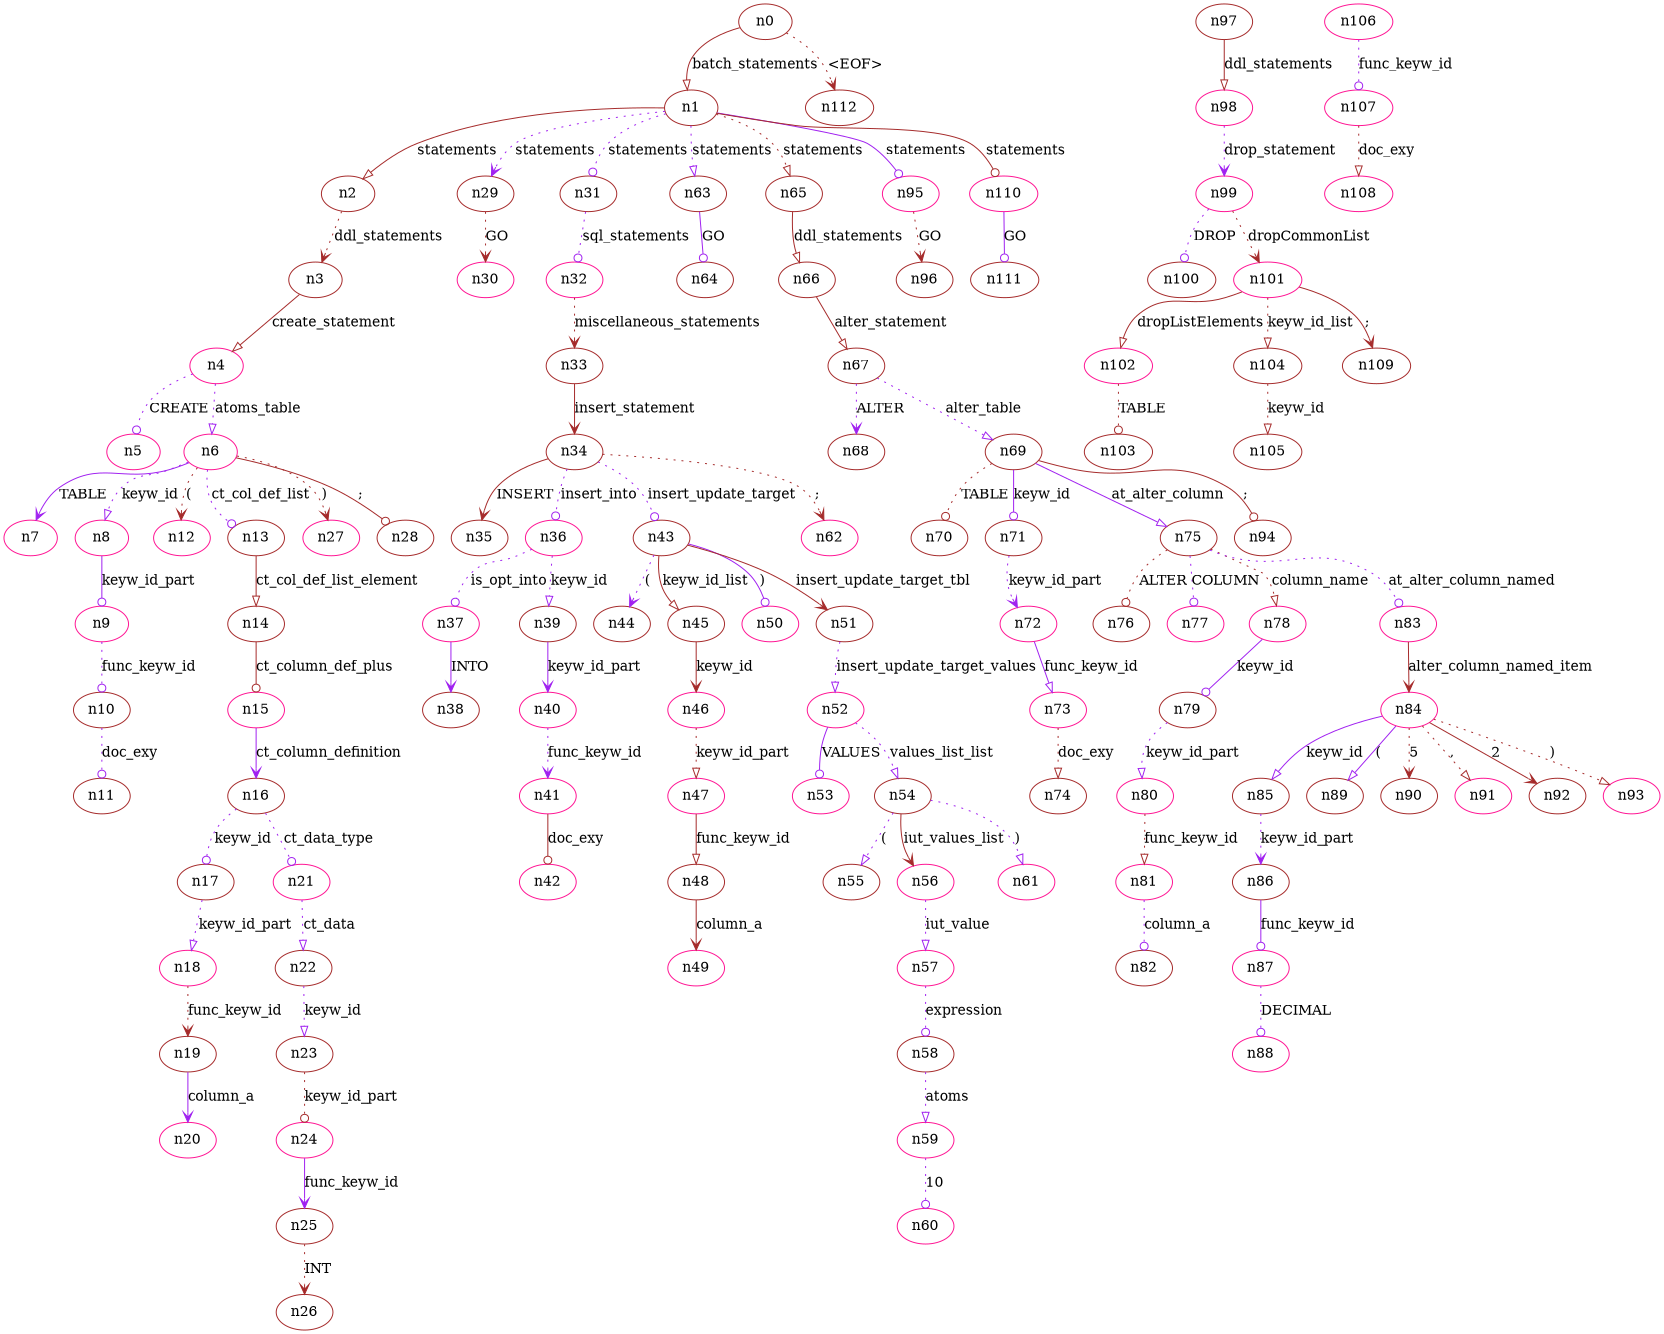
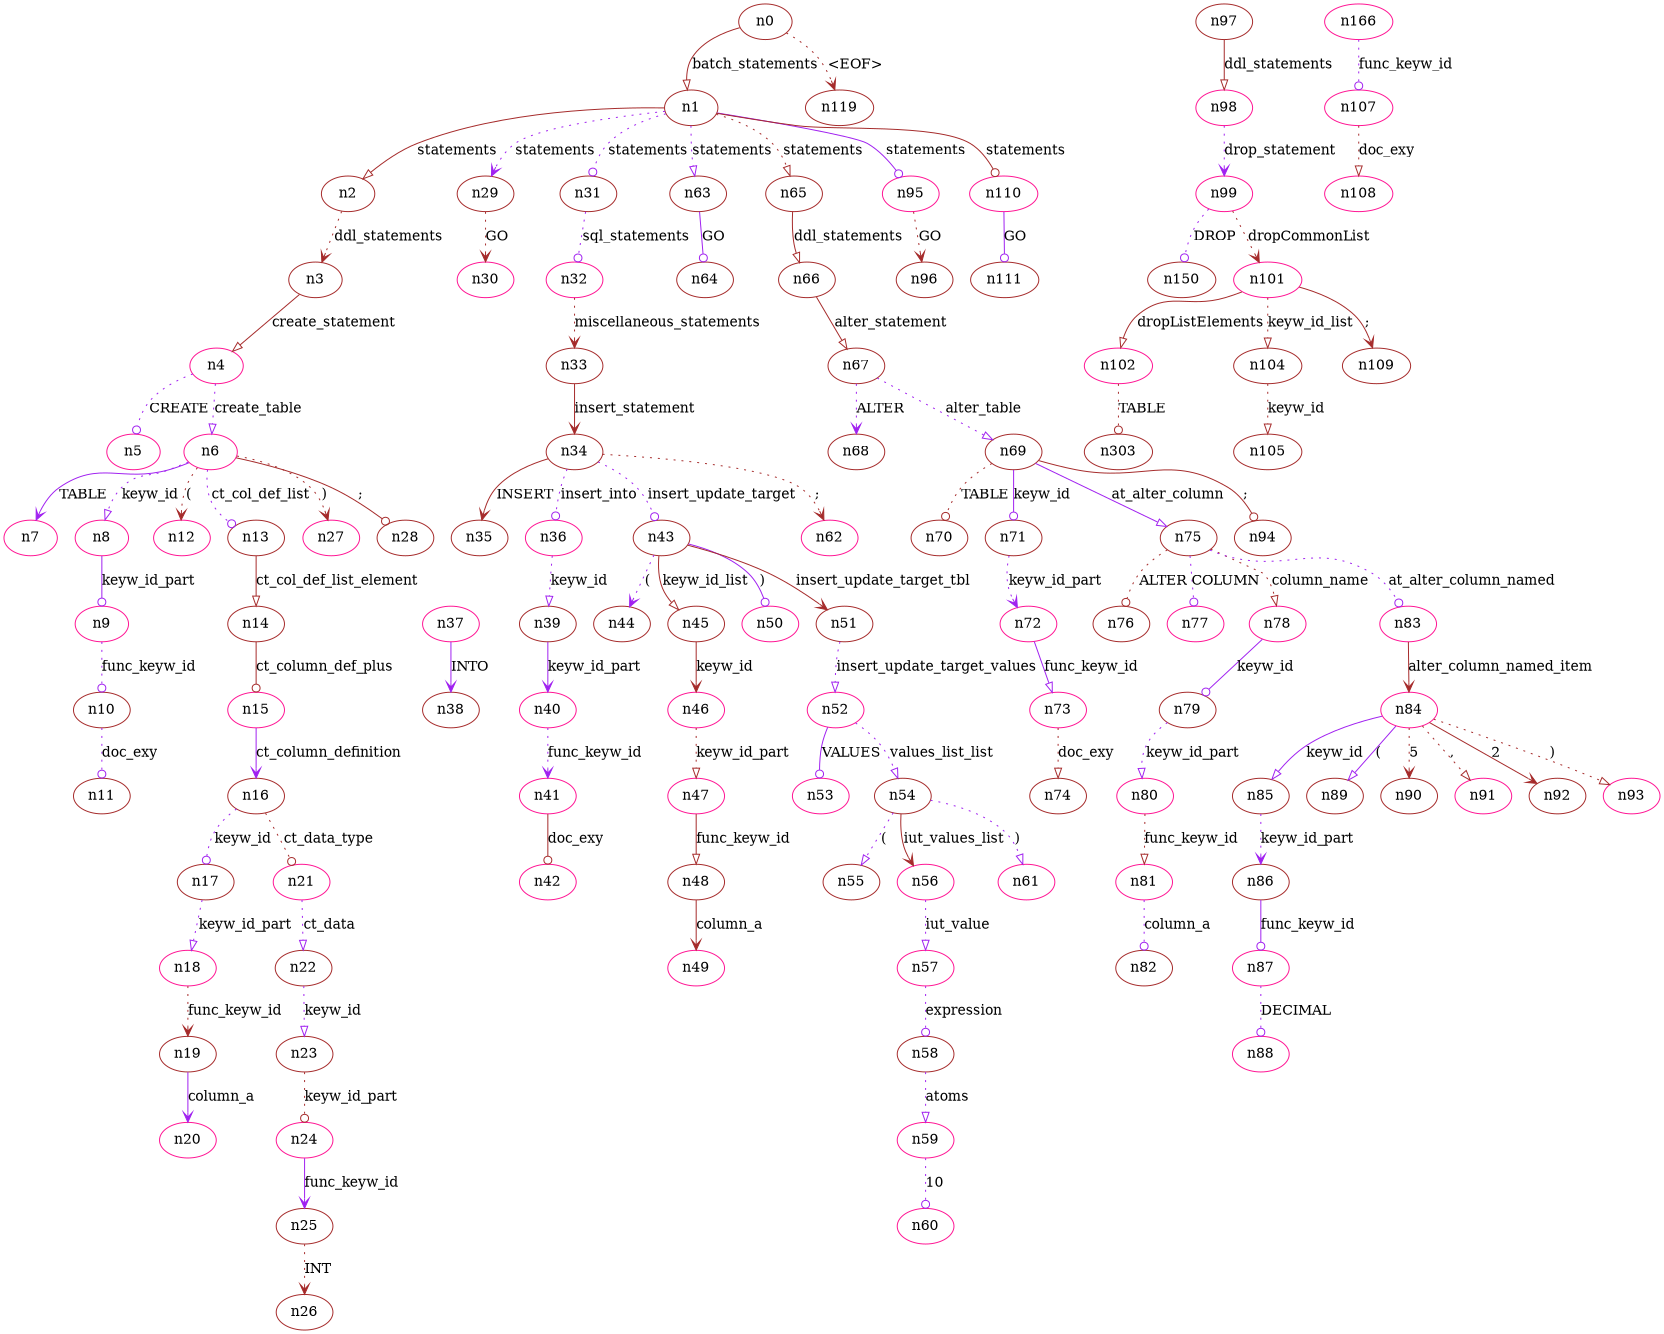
  digraph {
    node [color=brown]
    edge [arrowhead=onormal color=purple style=dotted]
    n0
    n1
-   n112
+   n112 [label=n119]
    n2
    n29
    n31
    n63
    n65
    n95 [color=deeppink]
    n110 [color=deeppink]
    n3
    n30 [color=deeppink]
    n32 [color=deeppink]
    n64
    n66
    n96
    n98 [color=deeppink]
    n97
    n111
    n4 [color=deeppink]
    n5 [color=deeppink]
    n6 [color=deeppink]
    n7 [color=deeppink]
    n8 [color=deeppink]
    n12 [color=deeppink]
    n13
    n27 [color=deeppink]
    n28
    n9 [color=deeppink]
    n14
    n10
    n11
    n15 [color=deeppink]
    n16
    n17
    n21 [color=deeppink]
    n18 [color=deeppink]
    n22
    n19
    n20 [color=deeppink]
    n23
    n24 [color=deeppink]
    n25
    n26
    n33
    n34
    n35
    n36 [color=deeppink]
    n43
    n62 [color=deeppink]
    n37 [color=deeppink]
    n39
    n44
    n45
    n50 [color=deeppink]
    n51
    n38
    n40 [color=deeppink]
    n41 [color=deeppink]
    n42 [color=deeppink]
    n46 [color=deeppink]
    n52 [color=deeppink]
    n47 [color=deeppink]
    n48
    n49 [color=deeppink]
    n53 [color=deeppink]
    n54
    n55
    n56 [color=deeppink]
    n61 [color=deeppink]
    n57 [color=deeppink]
    n58
    n59 [color=deeppink]
    n60 [color=deeppink]
    n67
    n68
    n69
    n70
    n71
    n75
    n94
    n72 [color=deeppink]
    n76
    n77 [color=deeppink]
    n78 [color=deeppink]
    n83 [color=deeppink]
    n73 [color=deeppink]
    n74
    n79
    n84 [color=deeppink]
    n80 [color=deeppink]
    n81 [color=deeppink]
    n82
    n85
    n89
    n90
    n91 [color=deeppink]
    n92
    n93 [color=deeppink]
    n86
    n87 [color=deeppink]
    n88 [color=deeppink]
    n99 [color=deeppink]
-   n100
+   n100 [label=n150]
    n101 [color=deeppink]
    n102 [color=deeppink]
    n104
    n109
-   n103
+   n103 [label=n303]
    n105
-   n106 [color=deeppink]
+   n106 [color=deeppink label=n166]
    n107 [color=deeppink]
    n108 [color=deeppink]
    n0 -> n1 [color=brown label=batch_statements style=solid]
    n0 -> n112 [arrowhead=vee color=brown label="<EOF>"]
    n1 -> n2 [color=brown label=statements style=solid]
    n1 -> n29 [arrowhead=vee label=statements]
    n1 -> n31 [arrowhead=odot label=statements]
    n1 -> n63 [label=statements]
    n1 -> n65 [color=brown label=statements]
    n1 -> n95 [arrowhead=odot label=statements style=solid]
    n1 -> n110 [arrowhead=odot color=brown label=statements style=solid]
    n2 -> n3 [arrowhead=vee color=brown label=ddl_statements]
    n29 -> n30 [arrowhead=vee color=brown label=GO]
    n31 -> n32 [arrowhead=odot label=sql_statements]
    n63 -> n64 [arrowhead=odot label=GO style=solid]
    n65 -> n66 [color=brown label=ddl_statements style=solid]
    n95 -> n96 [arrowhead=vee color=brown label=GO]
    n110 -> n111 [arrowhead=odot label=GO style=solid]
    n3 -> n4 [color=brown label=create_statement style=solid]
    n32 -> n33 [arrowhead=vee color=brown label=miscellaneous_statements]
    n66 -> n67 [color=brown label=alter_statement style=solid]
    n98 -> n99 [arrowhead=vee label=drop_statement]
    n97 -> n98 [color=brown label=ddl_statements style=solid]
    n4 -> n5 [arrowhead=odot label=CREATE]
-   n4 -> n6 [label=atoms_table]
+   n4 -> n6 [label=create_table]
    n6 -> n7 [arrowhead=vee label=TABLE style=solid]
    n6 -> n8 [label=keyw_id]
    n6 -> n12 [arrowhead=vee color=brown label="("]
    n6 -> n13 [arrowhead=odot label=ct_col_def_list]
    n6 -> n27 [arrowhead=vee color=brown label=")"]
    n6 -> n28 [arrowhead=odot color=brown label=";" style=solid]
    n8 -> n9 [arrowhead=odot label=keyw_id_part style=solid]
    n13 -> n14 [color=brown label=ct_col_def_list_element style=solid]
    n9 -> n10 [arrowhead=odot label=func_keyw_id]
    n14 -> n15 [arrowhead=odot color=brown label=ct_column_def_plus style=solid]
    n10 -> n11 [arrowhead=odot label=doc_exy]
    n15 -> n16 [arrowhead=vee label=ct_column_definition style=solid]
    n16 -> n17 [arrowhead=odot label=keyw_id]
-   n16 -> n21 [arrowhead=odot label=ct_data_type]
+   n16 -> n21 [arrowhead=odot color=brown label=ct_data_type]
    n17 -> n18 [label=keyw_id_part]
    n21 -> n22 [label=ct_data]
    n18 -> n19 [arrowhead=vee color=brown label=func_keyw_id]
    n22 -> n23 [label=keyw_id]
    n19 -> n20 [arrowhead=vee label=column_a style=solid]
    n23 -> n24 [arrowhead=odot color=brown label=keyw_id_part]
    n24 -> n25 [arrowhead=vee label=func_keyw_id style=solid]
    n25 -> n26 [arrowhead=vee color=brown label=INT]
    n33 -> n34 [arrowhead=vee color=brown label=insert_statement style=solid]
    n34 -> n35 [arrowhead=vee color=brown label=INSERT style=solid]
    n34 -> n36 [arrowhead=odot label=insert_into]
    n34 -> n43 [arrowhead=odot label=insert_update_target]
    n34 -> n62 [arrowhead=vee color=brown label=";"]
-   n36 -> n37 [arrowhead=odot label=is_opt_into]
    n36 -> n39 [label=keyw_id]
    n43 -> n44 [arrowhead=vee label="("]
    n43 -> n45 [color=brown label=keyw_id_list style=solid]
    n43 -> n50 [arrowhead=odot label=")" style=solid]
    n43 -> n51 [arrowhead=vee color=brown label=insert_update_target_tbl style=solid]
    n37 -> n38 [arrowhead=vee label=INTO style=solid]
    n39 -> n40 [arrowhead=vee label=keyw_id_part style=solid]
    n45 -> n46 [arrowhead=vee color=brown label=keyw_id style=solid]
    n51 -> n52 [label=insert_update_target_values]
    n40 -> n41 [arrowhead=vee label=func_keyw_id]
    n41 -> n42 [arrowhead=odot color=brown label=doc_exy style=solid]
    n46 -> n47 [color=brown label=keyw_id_part]
    n52 -> n53 [arrowhead=odot label=VALUES style=solid]
    n52 -> n54 [label=values_list_list]
    n47 -> n48 [color=brown label=func_keyw_id style=solid]
    n48 -> n49 [arrowhead=vee color=brown label=column_a style=solid]
    n54 -> n55 [label="("]
    n54 -> n56 [arrowhead=vee color=brown label=iut_values_list style=solid]
    n54 -> n61 [label=")"]
    n56 -> n57 [label=iut_value]
    n57 -> n58 [arrowhead=odot label=expression]
    n58 -> n59 [label=atoms]
    n59 -> n60 [arrowhead=odot label=10]
    n67 -> n68 [arrowhead=vee label=ALTER]
    n67 -> n69 [label=alter_table]
    n69 -> n70 [arrowhead=odot color=brown label=TABLE]
    n69 -> n71 [arrowhead=odot label=keyw_id style=solid]
    n69 -> n75 [label=at_alter_column style=solid]
    n69 -> n94 [arrowhead=odot color=brown label=";" style=solid]
    n71 -> n72 [arrowhead=vee label=keyw_id_part]
    n75 -> n76 [arrowhead=odot color=brown label=ALTER]
    n75 -> n77 [arrowhead=odot label=COLUMN]
    n75 -> n78 [color=brown label=column_name]
    n75 -> n83 [arrowhead=odot label=at_alter_column_named]
    n72 -> n73 [label=func_keyw_id style=solid]
    n78 -> n79 [arrowhead=odot label=keyw_id style=solid]
    n83 -> n84 [arrowhead=vee color=brown label=alter_column_named_item style=solid]
    n73 -> n74 [color=brown label=doc_exy]
    n79 -> n80 [label=keyw_id_part]
    n84 -> n85 [label=keyw_id style=solid]
    n84 -> n89 [label="(" style=solid]
    n84 -> n90 [arrowhead=vee color=brown label=5]
    n84 -> n91 [color=brown label=","]
    n84 -> n92 [arrowhead=vee color=brown label=2 style=solid]
    n84 -> n93 [color=brown label=")"]
    n80 -> n81 [color=brown label=func_keyw_id]
    n81 -> n82 [arrowhead=odot label=column_a]
    n85 -> n86 [arrowhead=vee label=keyw_id_part]
    n86 -> n87 [arrowhead=odot label=func_keyw_id style=solid]
    n87 -> n88 [arrowhead=odot label=DECIMAL]
    n99 -> n100 [arrowhead=odot label=DROP]
    n99 -> n101 [arrowhead=vee color=brown label=dropCommonList]
    n101 -> n102 [color=brown label=dropListElements style=solid]
    n101 -> n104 [color=brown label=keyw_id_list]
    n101 -> n109 [arrowhead=vee color=brown label=";" style=solid]
    n102 -> n103 [arrowhead=odot color=brown label=TABLE]
    n104 -> n105 [color=brown label=keyw_id]
    n106 -> n107 [arrowhead=odot label=func_keyw_id]
    n107 -> n108 [color=brown label=doc_exy]
  }
